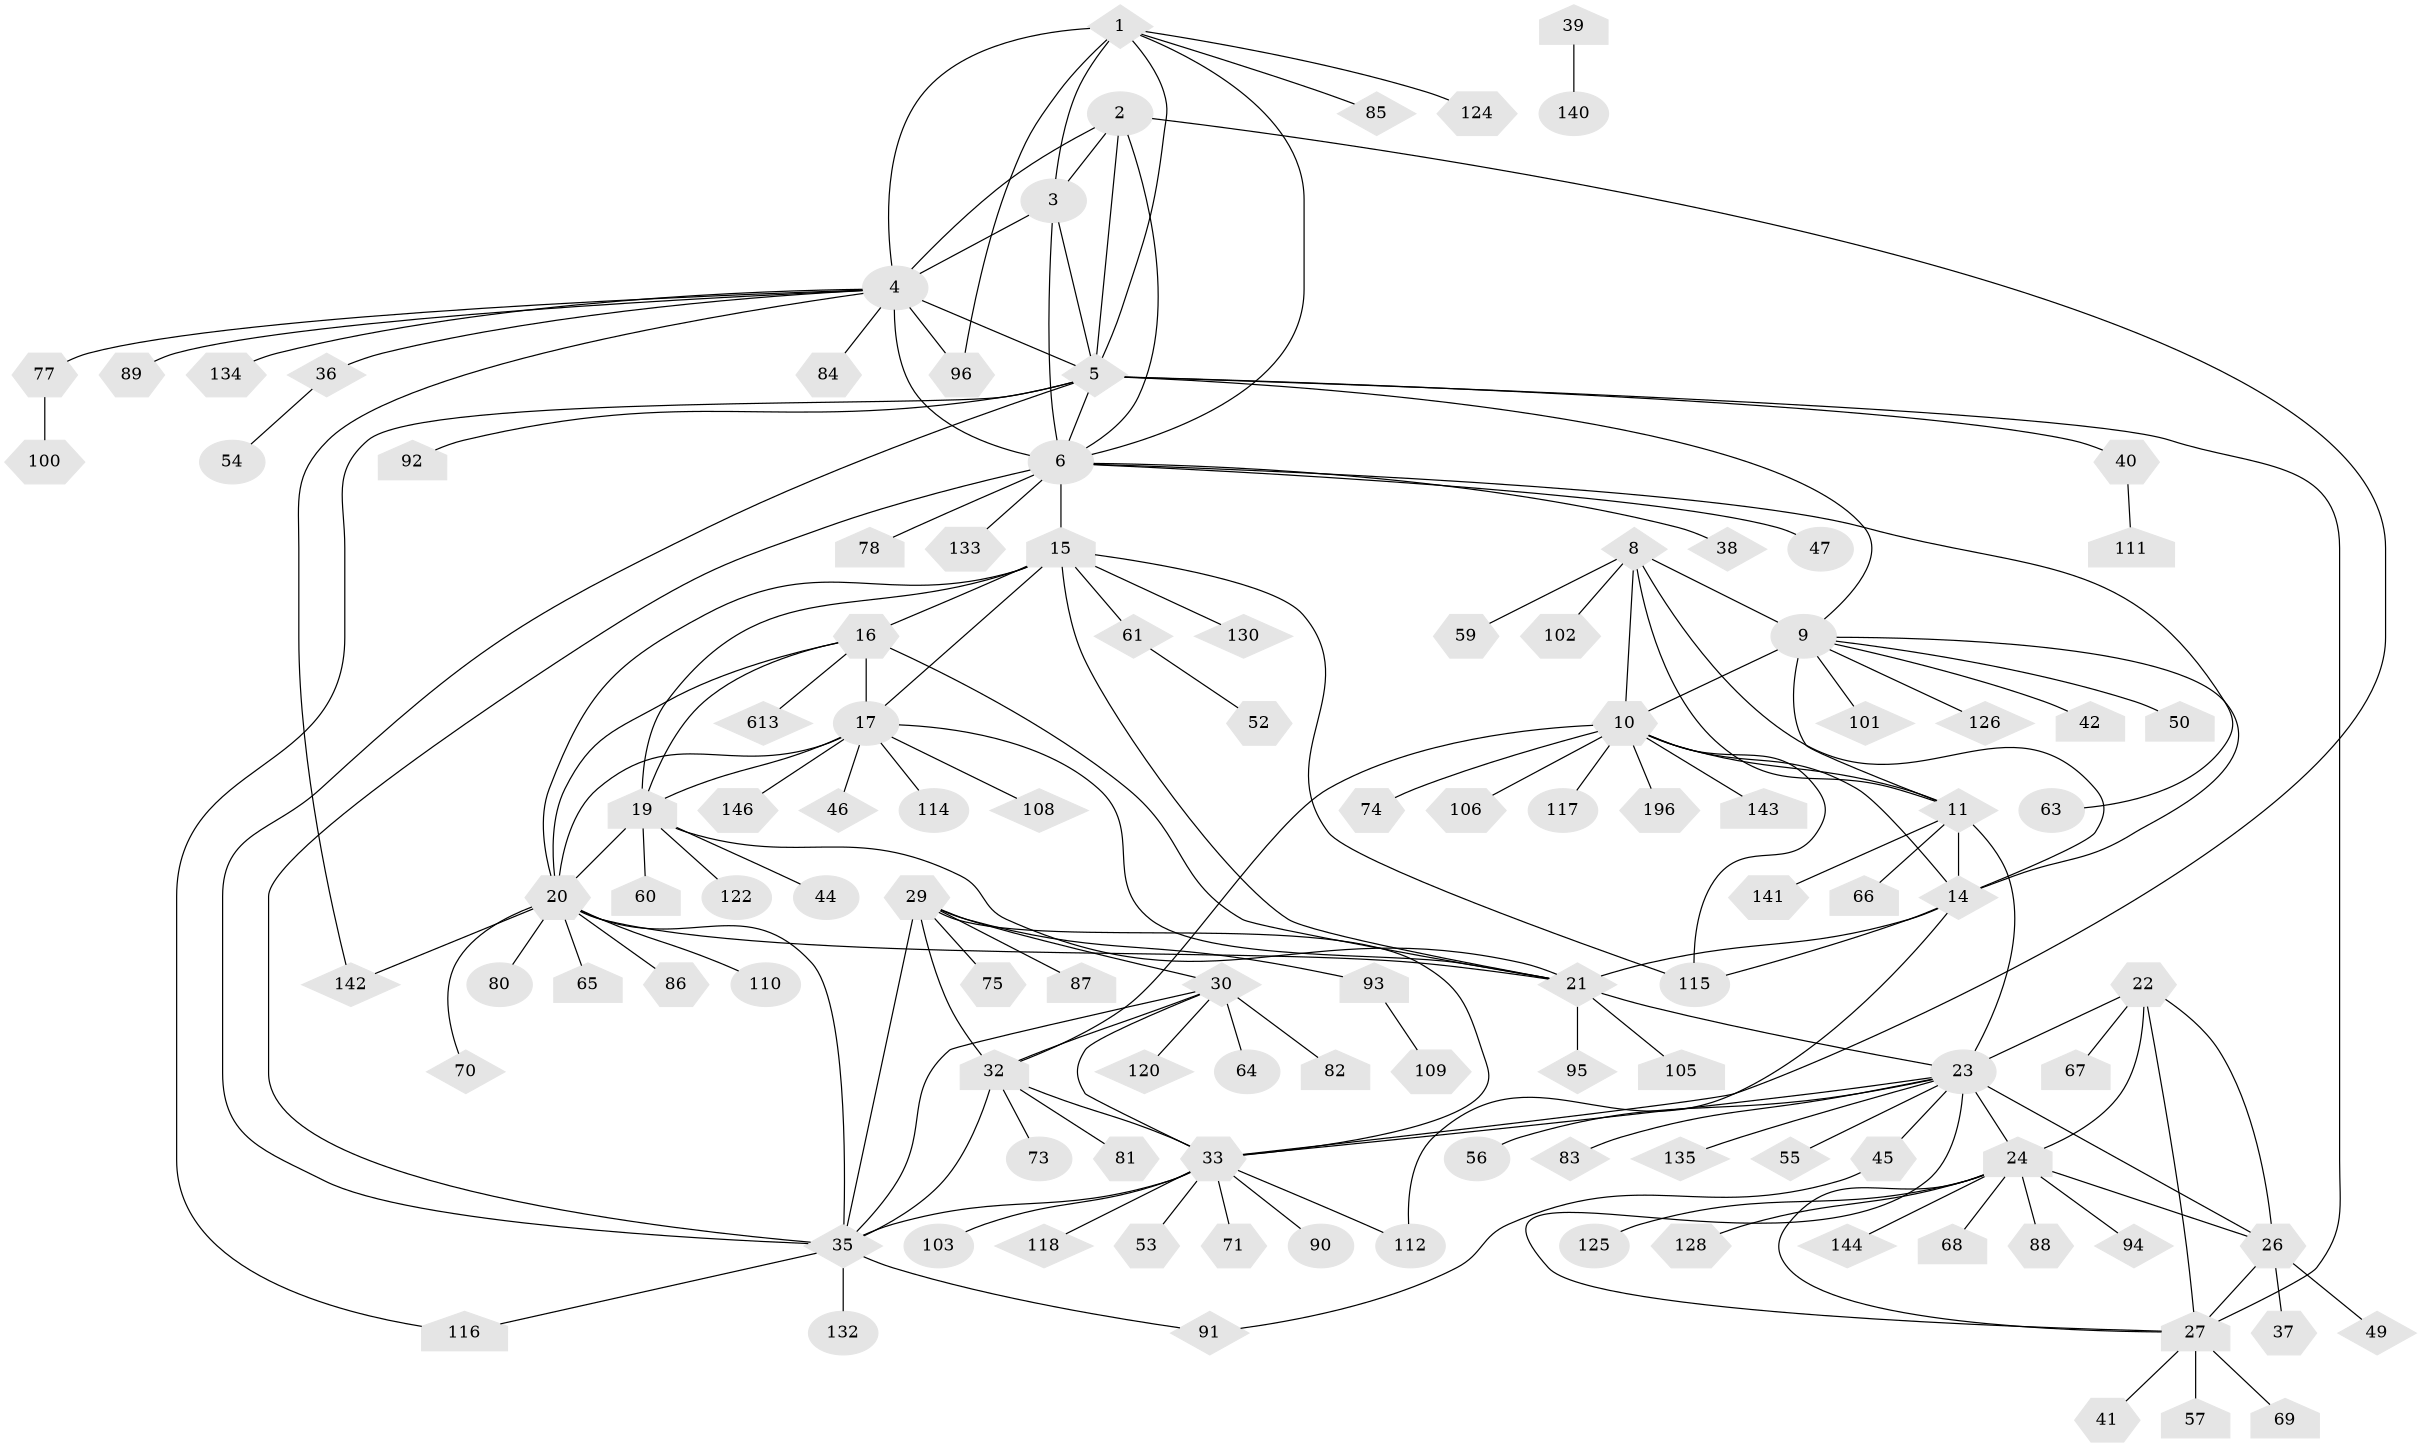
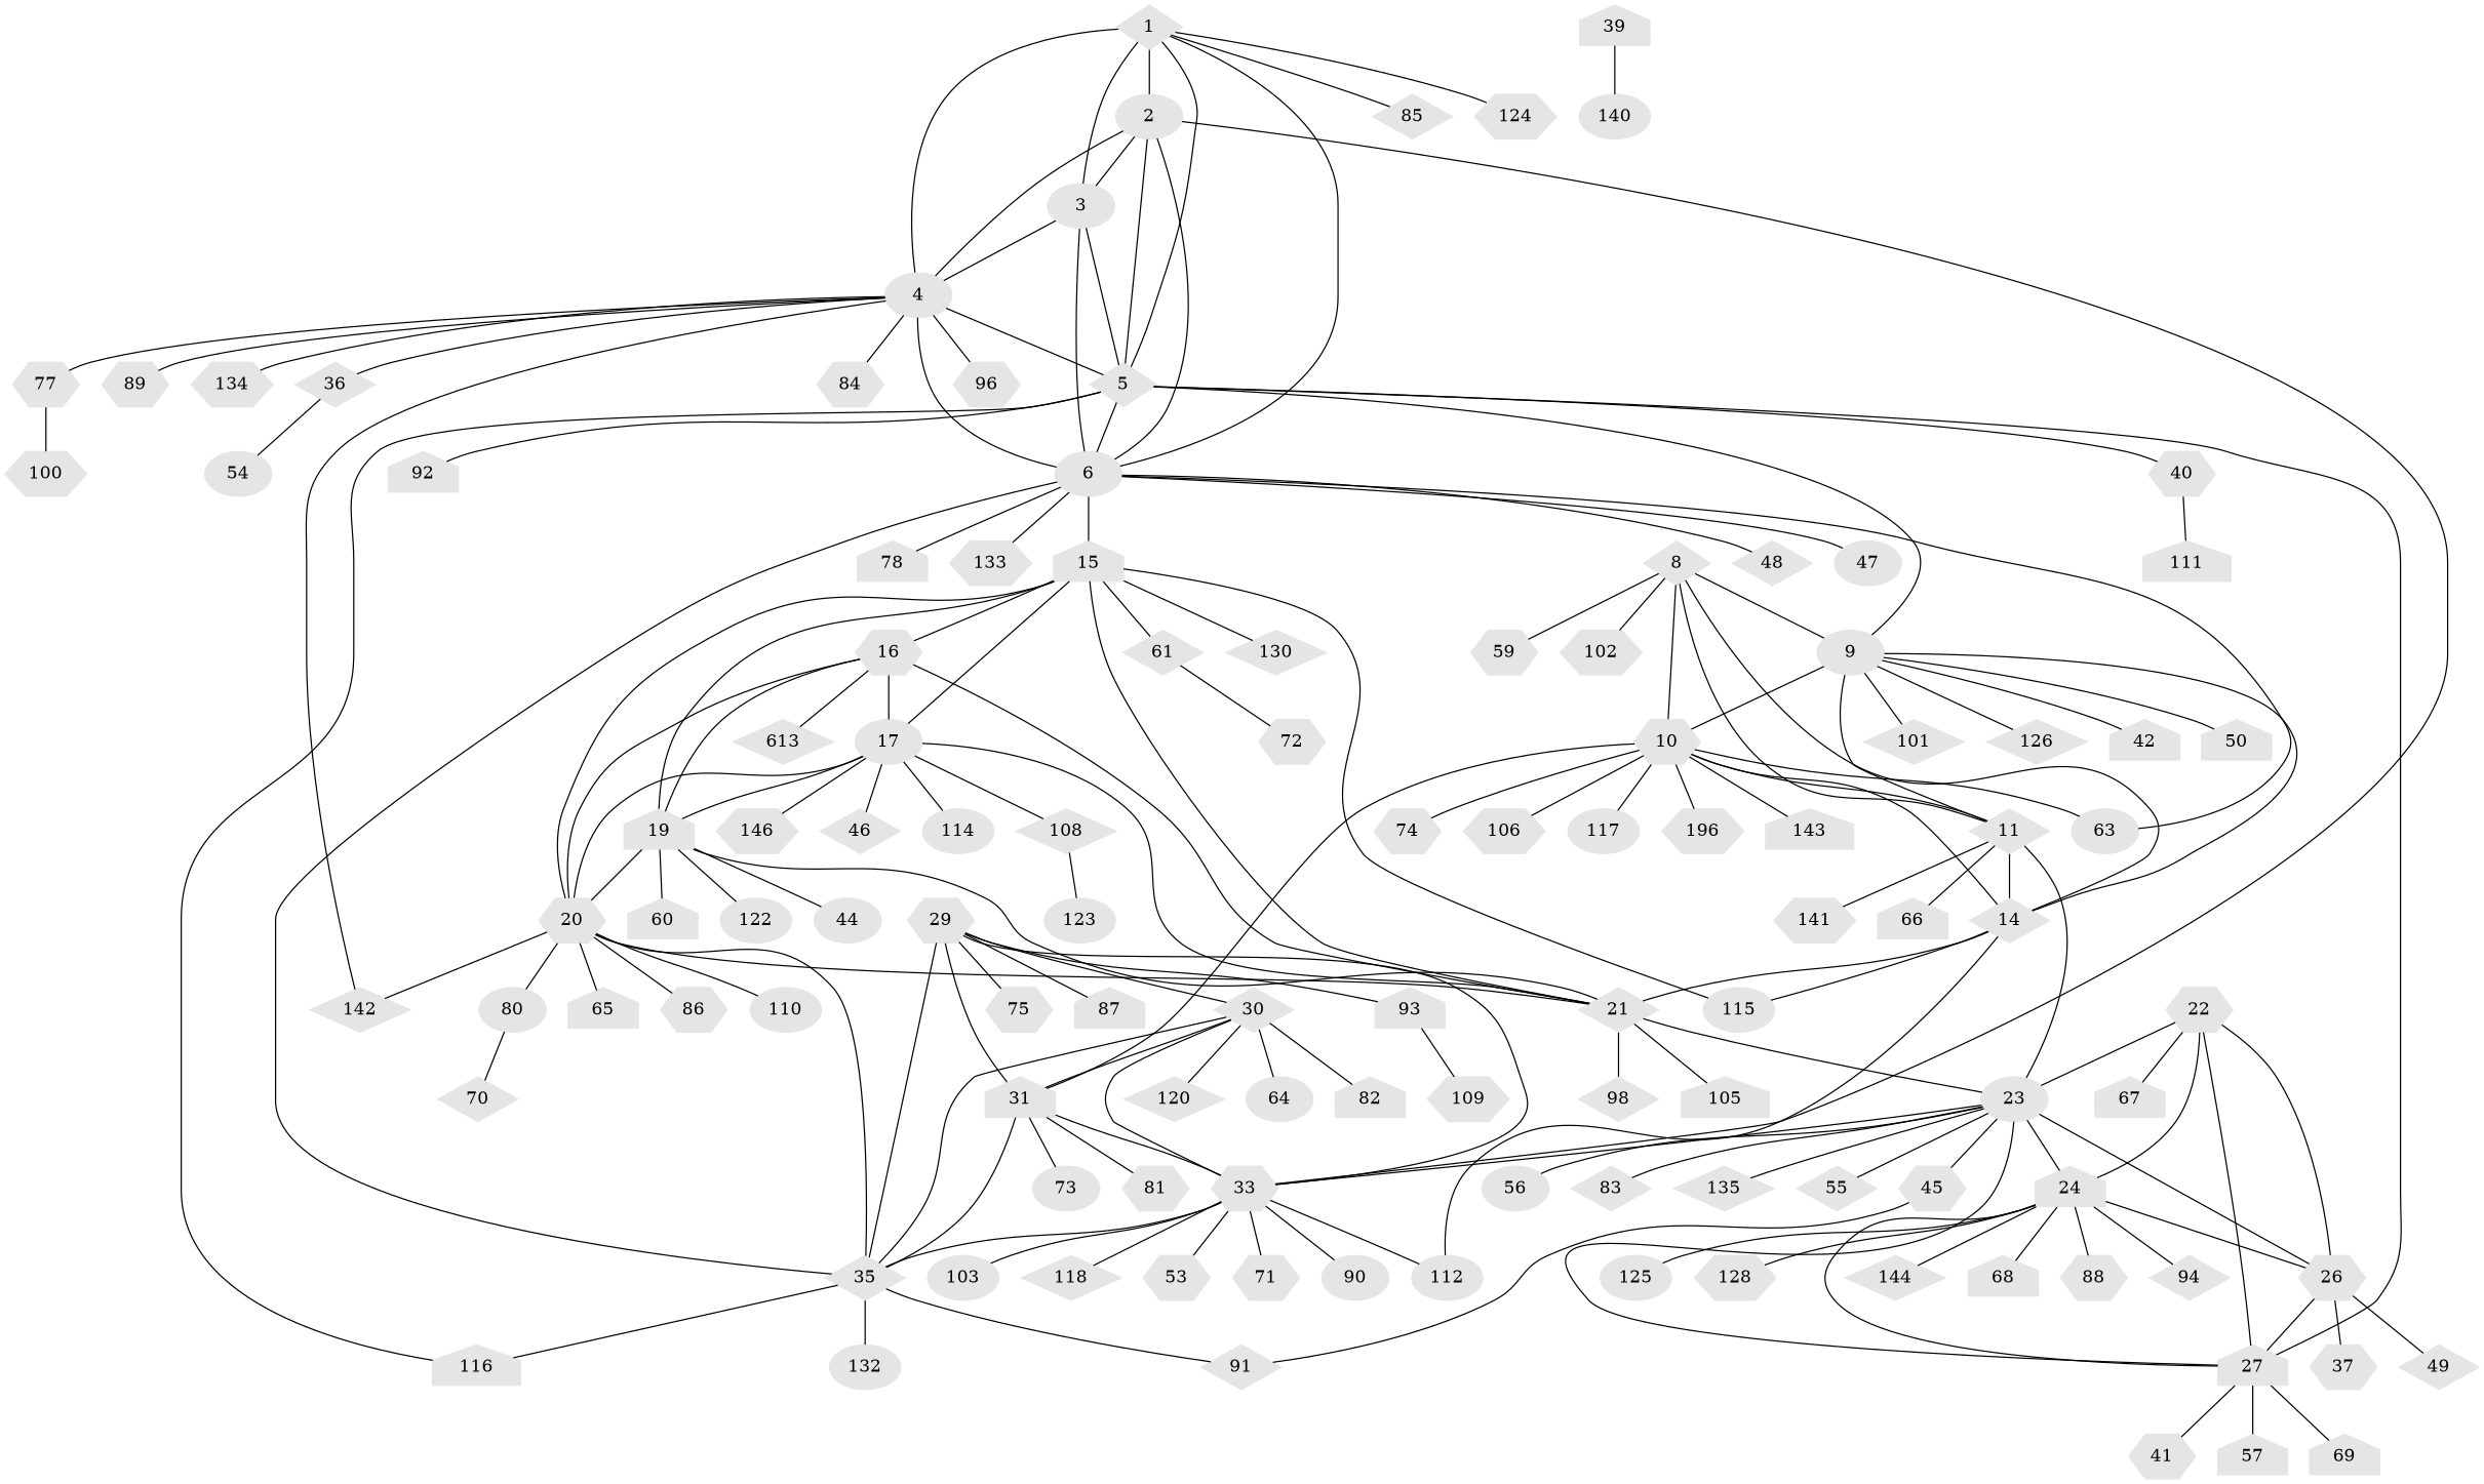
  graph {
    node [color=gray90 shape=hexagon style=filled]
    1 [shape=diamond super="+62"]
    2 [shape=ellipse]
    3 [shape=ellipse]
    4 [shape=ellipse super="+7"]
    5 [shape=diamond super="+107"]
    6 [shape=ellipse super="+127"]
    85 [shape=diamond]
    124
    33 [super="+34"]
    36 [shape=diamond]
    77 [super="+139"]
    84 [super="+145"]
    89
    96
    134
    142 [shape=diamond]
    9 [shape=ellipse super="+12"]
    27 [shape=house super="+48"]
    35 [shape=diamond super="+99"]
    40 [super="+51"]
    92 [shape=house]
    116 [shape=house super="+121"]
    15 [shape=house]
-   38 [shape=diamond]
+   38 [shape=diamond label=48]
    47 [shape=ellipse]
    63 [shape=ellipse super="+76"]
    78 [shape=house]
    133
    112 [shape=ellipse]
    53
    71
    90 [shape=ellipse]
    103 [shape=ellipse]
    118 [shape=diamond]
    54 [shape=ellipse]
    100
    10 [super="+13"]
    11 [shape=diamond super="+104"]
    14 [shape=diamond]
    42 [shape=house]
    50 [shape=house]
    101 [shape=diamond]
    126 [shape=diamond]
    41
    57 [shape=house super="+98"]
    69 [shape=house]
    91 [shape=diamond]
    132 [shape=ellipse]
    111 [shape=house]
    21 [shape=diamond super="+137"]
    115 [shape=ellipse]
    16
    17 [shape=ellipse super="+18"]
    19 [shape=house super="+58"]
    20 [super="+138"]
    61 [shape=diamond]
    130 [shape=diamond]
    8 [shape=diamond super="+43"]
    59
    102
-   31 [shape=house super="+32" label=32]
+   31 [shape=house super="+32"]
    74
    106
    117 [shape=ellipse]
    n65 [label=196]
    143 [shape=house]
    23 [shape=ellipse super="+28"]
    66 [shape=house]
    141
    73 [shape=ellipse]
    81
    39 [shape=house super="+119"]
    140 [shape=ellipse]
    24 [shape=house super="+52"]
    26
    45
    55 [shape=diamond]
    56 [shape=ellipse]
    83 [shape=diamond]
    135 [shape=diamond]
-   95 [shape=diamond]
+   95 [shape=diamond label=98]
    105 [shape=house]
    n83 [label=613 shape=diamond]
    46 [shape=diamond]
    108 [shape=diamond super="+129"]
    114 [shape=ellipse]
    146
    44 [shape=ellipse]
    60 [shape=house]
    122 [shape=ellipse]
    65 [shape=house]
    70 [shape=diamond]
    80 [shape=ellipse]
    86
    110 [shape=ellipse]
-   72 [label=52]
+   72
+   123 [shape=ellipse]
    22 [super="+25"]
    67 [shape=house]
    68 [shape=house]
    88
    94 [shape=diamond]
    125 [shape=ellipse]
    128
    144 [shape=diamond]
    37 [super="+131"]
    49 [shape=diamond]
    29 [super="+79"]
    30 [shape=diamond super="+97"]
    75
    87 [shape=house]
    93 [shape=house]
    64 [shape=ellipse]
    82 [shape=house]
    120 [shape=diamond]
    109
-   1 -- 96
+   1 -- 2
    1 -- 3
    1 -- 4 [weight=2]
    1 -- 5
    1 -- 6
    1 -- 85
    1 -- 124
    2 -- 3
    2 -- 4 [weight=2]
    2 -- 5
    2 -- 6
    2 -- 33
    3 -- 4 [weight=2]
    3 -- 5
    3 -- 6
    4 -- 5 [weight=2]
    4 -- 6 [weight=2]
    4 -- 36
    4 -- 77
    4 -- 84
    4 -- 89
    4 -- 96
    4 -- 134
    4 -- 142
    5 -- 6
    5 -- 9
    5 -- 27 [weight=2]
-   5 -- 35
    5 -- 40
    5 -- 92
    5 -- 116
    6 -- 35
    6 -- 15
    6 -- 38
    6 -- 47
    6 -- 63
    6 -- 78
    6 -- 133
    33 -- 35 [weight=2]
    33 -- 112
    33 -- 53
    33 -- 71
    33 -- 90
    33 -- 103
    33 -- 118
    36 -- 54
    77 -- 100
    9 -- 10 [weight=4]
    9 -- 11 [weight=2]
    9 -- 14 [weight=2]
    9 -- 42
    9 -- 50
    9 -- 101
    9 -- 126
    27 -- 41
    27 -- 57
    27 -- 69
    35 -- 116
    35 -- 91
    35 -- 132
    40 -- 111
    15 -- 21
    15 -- 115
    15 -- 16
    15 -- 17 [weight=2]
    15 -- 19
    15 -- 20
    15 -- 61
    15 -- 130
-   10 -- 115
+   10 -- 63
    10 -- 11 [weight=2]
    10 -- 14 [weight=2]
    10 -- 31
    10 -- 74
    10 -- 106
    10 -- 117
    10 -- n65
    10 -- 143
    11 -- 14
    11 -- 23
    11 -- 66
    11 -- 141
    14 -- 112
    14 -- 21
    14 -- 115
    21 -- 23
    21 -- 95
    21 -- 105
    16 -- 21
    16 -- 17 [weight=2]
    16 -- 19
    16 -- 20
    16 -- n83
    17 -- 21 [weight=2]
    17 -- 19 [weight=2]
    17 -- 20 [weight=2]
    17 -- 46
    17 -- 108
    17 -- 114
    17 -- 146
    19 -- 21
    19 -- 20
    19 -- 44
    19 -- 60
    19 -- 122
    20 -- 142
    20 -- 35
    20 -- 21
    20 -- 65
-   20 -- 70
+   80 -- 70
    20 -- 80
    20 -- 86
    20 -- 110
    61 -- 72
    8 -- 9 [weight=2]
    8 -- 10 [weight=2]
    8 -- 11
    8 -- 14
    8 -- 59
    8 -- 102
    31 -- 33 [weight=4]
    31 -- 35 [weight=2]
    31 -- 73
    31 -- 81
    23 -- 33
    23 -- 27 [weight=2]
    23 -- 24 [weight=2]
    23 -- 26 [weight=2]
    23 -- 45
    23 -- 55
    23 -- 56
    23 -- 83
    23 -- 135
    39 -- 140
    24 -- 27
    24 -- 26
    24 -- 68
    24 -- 88
    24 -- 94
    24 -- 125
    24 -- 128
    24 -- 144
    26 -- 27
    26 -- 37
    26 -- 49
    45 -- 91
+   108 -- 123
    22 -- 27 [weight=2]
    22 -- 23 [weight=4]
    22 -- 24 [weight=2]
    22 -- 26 [weight=2]
    22 -- 67
    29 -- 33 [weight=2]
    29 -- 35
    29 -- 31 [weight=2]
    29 -- 30
    29 -- 75
    29 -- 87
    29 -- 93
    30 -- 33 [weight=2]
    30 -- 35
    30 -- 31 [weight=2]
    30 -- 64
    30 -- 82
    30 -- 120
    93 -- 109
  }
